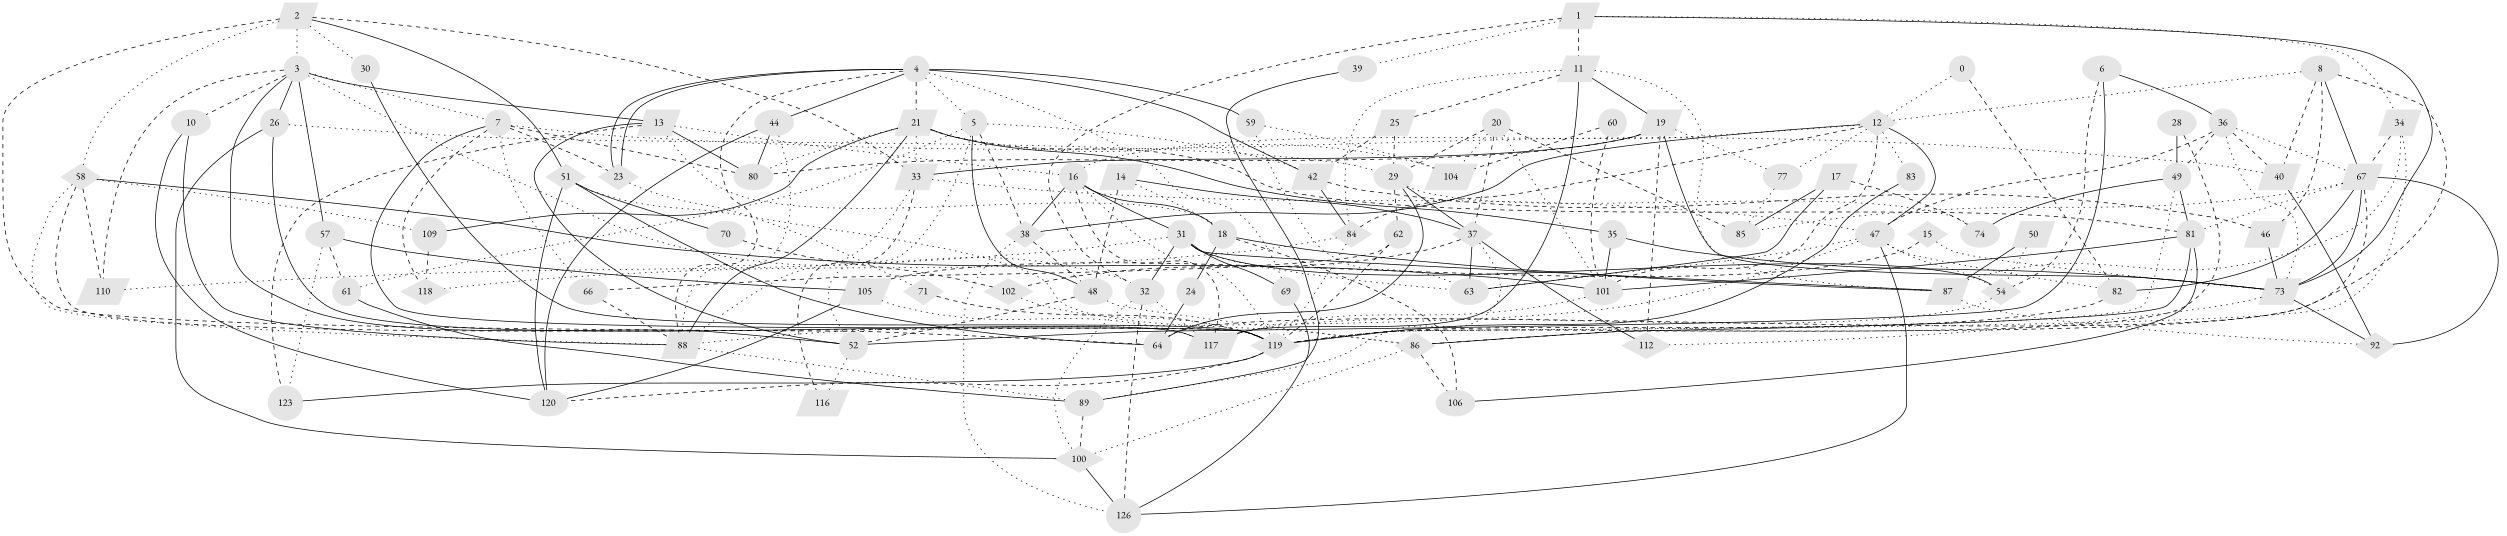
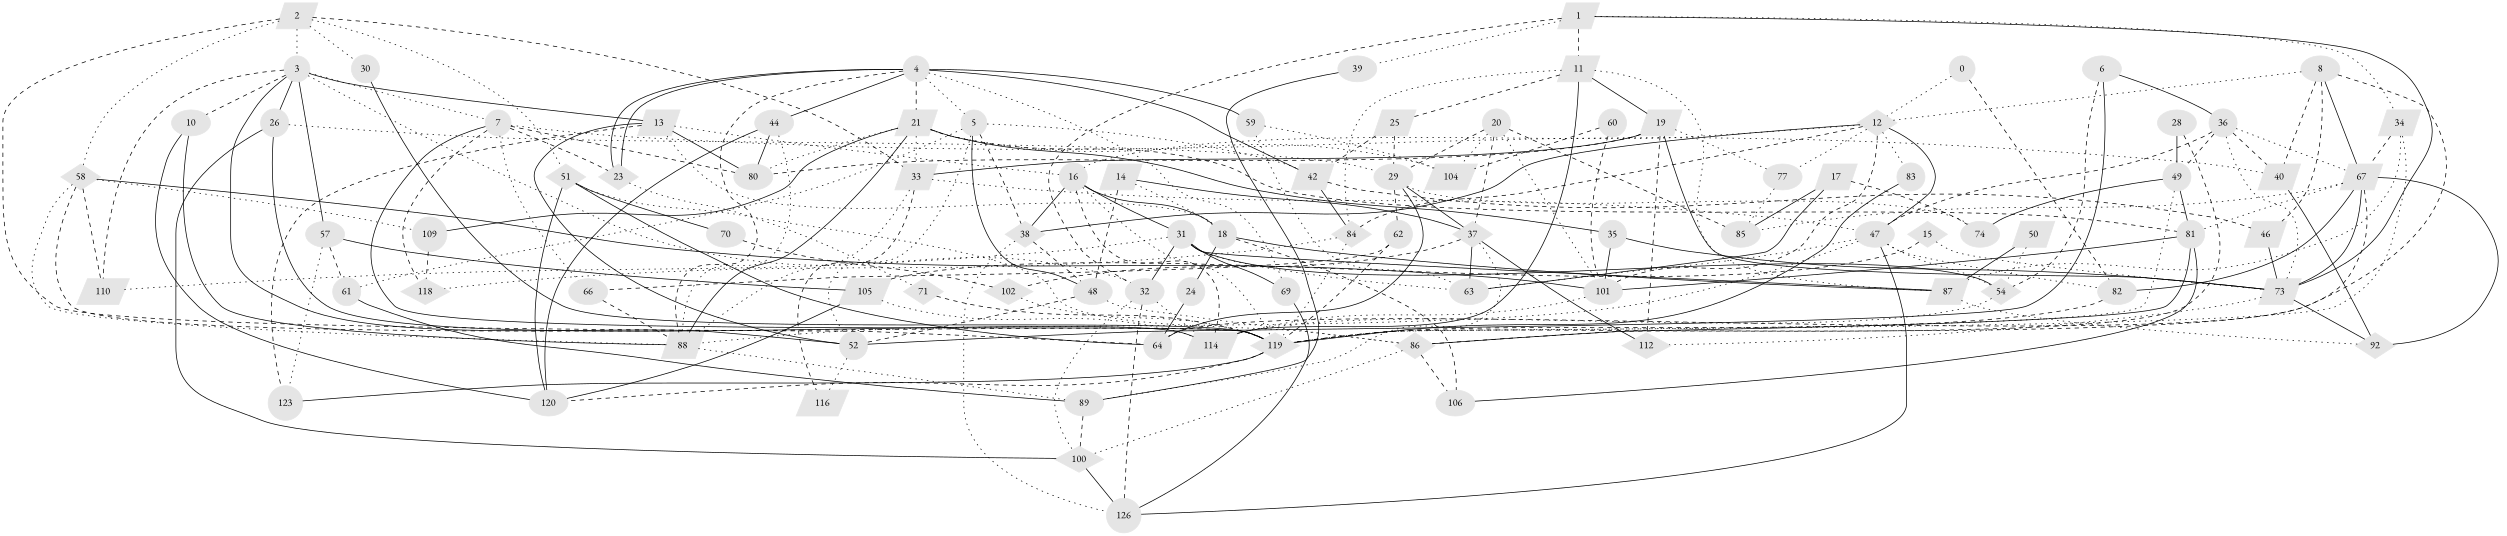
  graph {
    fontname="EB Garamond"
    node [color=gray90 fontname="EB Garamond" shape=circle style=filled]
    edge [fontname="EB Garamond" style=solid]
    1 [shape=parallelogram super="+45"]
    11 [shape=parallelogram super="+27"]
    32 [shape=ellipse super="+65"]
    34 [shape=parallelogram super="+41"]
    39 [shape=ellipse]
    73 [shape=parallelogram super="+76"]
    19 [shape=parallelogram super="+22"]
    25 [shape=parallelogram]
    84 [shape=diamond]
    87 [shape=parallelogram super="+113"]
-   114 [shape=parallelogram super="+124" label=117]
+   114 [shape=parallelogram super="+124"]
    100 [shape=diamond super="+127"]
    126
    119 [shape=diamond super="+125"]
    67 [shape=parallelogram super="+79"]
    89 [shape=ellipse super="+115"]
    48 [shape=ellipse super="+122"]
    52 [super="+93"]
    86 [shape=diamond super="+121"]
    2 [shape=parallelogram super="+56"]
    3 [super="+108"]
    30
    33 [shape=parallelogram super="+68"]
    51 [shape=diamond super="+95"]
    58 [shape=diamond super="+96"]
    64
    7 [super="+75"]
    10 [shape=ellipse]
    13 [shape=parallelogram super="+72"]
    26
    57 [shape=ellipse]
    110 [shape=parallelogram]
    88 [shape=parallelogram super="+129"]
    47 [shape=ellipse super="+90"]
    116 [shape=parallelogram]
    120 [shape=ellipse super="+130"]
    70 [shape=ellipse]
    101 [shape=ellipse]
    109
    23 [shape=diamond]
    40 [shape=parallelogram super="+55"]
    66 [shape=ellipse]
    80 [shape=ellipse super="+117"]
    118 [shape=diamond]
    16
    18 [super="+53"]
    123
    29 [shape=ellipse super="+78"]
    61
    105 [shape=parallelogram]
    4 [super="+91"]
    5 [super="+103"]
    21 [shape=parallelogram super="+128"]
    42 [shape=parallelogram]
    44 [shape=ellipse]
    59
    69
    38 [shape=diamond]
    104 [shape=parallelogram]
    35
    81 [super="+98"]
    71 [shape=diamond]
    46 [shape=parallelogram]
    63 [shape=ellipse super="+99"]
    36 [super="+43"]
    49 [super="+94"]
    6 [shape=ellipse]
    54 [shape=diamond super="+107"]
    92 [shape=diamond]
    12 [shape=diamond super="+111"]
    77 [shape=ellipse]
    83
    8 [shape=ellipse]
    82 [shape=ellipse]
    85 [shape=ellipse]
    n76 [label=0]
    112 [shape=diamond]
    31 [super="+97"]
    24
    106 [shape=ellipse]
    14 [shape=parallelogram]
    37 [shape=diamond]
    102 [shape=diamond]
    15 [shape=diamond]
    17 [shape=parallelogram]
    74 [shape=ellipse]
    62
    20
    28 [shape=ellipse]
    50 [shape=parallelogram]
    60
    1 -- 11 [style=dashed]
    1 -- 32 [style=dashed]
    1 -- 34 [style=dotted]
    1 -- 39 [style=dotted]
    1 -- 73
    11 -- 19
    11 -- 25 [style=dashed]
    11 -- 84 [style=dotted]
    11 -- 87 [style=dotted]
    11 -- 114
    32 -- 114 [style=dotted]
    32 -- 100 [style=dotted]
    32 -- 126 [style=dashed]
    34 -- 87 [style=dotted]
    34 -- 119 [style=dotted]
    34 -- 67 [style=dashed]
    39 -- 89
    73 -- 92
    73 -- 112 [style=dotted]
    19 -- 73
    19 -- 33
    19 -- 80 [style=dashed]
    19 -- 77 [style=dotted]
    19 -- 112 [style=dashed]
    25 -- 29 [style=dashed]
    25 -- 42 [style=dashed]
    84 -- 119 [style=dotted]
    84 -- 118 [style=dotted]
    87 -- 92 [style=dotted]
    100 -- 126
    119 -- 120 [style=dashed]
    119 -- 123
    67 -- 73
    67 -- 119 [style=dashed]
    67 -- 81 [style=dotted]
    67 -- 92
    67 -- 82
    67 -- 85 [style=dotted]
    89 -- 100 [style=dashed]
    48 -- 52 [style=dashed]
    48 -- 86 [style=dotted]
    52 -- 116 [style=dotted]
    86 -- 100 [style=dotted]
    86 -- 106 [style=dashed]
    2 -- 3 [style=dotted weight=2]
    2 -- 30 [style=dotted]
    2 -- 33 [style=dashed]
-   2 -- 51
+   2 -- 51 [style=dotted]
    2 -- 58 [style=dotted]
    2 -- 64 [style=dashed]
    3 -- 32 [style=dotted]
    3 -- 52
    3 -- 7 [style=dotted]
    3 -- 10 [style=dashed weight=2]
    3 -- 13
    3 -- 26
    3 -- 57
    3 -- 110 [style=dashed]
    30 -- 119
    33 -- 88 [style=dotted]
    33 -- 47 [style=dotted]
    33 -- 116 [style=dashed]
    51 -- 86 [style=dotted]
    51 -- 64
    51 -- 120
    51 -- 70
    58 -- 119 [style=dashed]
    58 -- 110 [style=dashed]
    58 -- 88 [style=dotted]
    58 -- 101
    58 -- 109 [style=dotted]
    7 -- 119
    7 -- 23 [style=dashed]
    7 -- 40 [style=dotted]
    7 -- 66 [style=dotted]
    7 -- 80 [style=dashed]
    7 -- 118 [style=dashed]
    10 -- 88
    10 -- 120
    13 -- 52
    13 -- 80
    13 -- 16 [style=dotted]
    13 -- 18 [style=dotted]
    13 -- 123 [style=dashed]
    26 -- 114
    26 -- 100
    26 -- 29 [style=dotted]
    57 -- 123 [style=dotted]
    57 -- 61 [style=dashed]
    57 -- 105
    88 -- 89 [style=dotted]
    47 -- 126
    47 -- 88 [style=dotted]
    47 -- 63 [style=dotted]
    47 -- 54 [style=dotted]
    47 -- 82 [style=dotted]
    70 -- 102 [style=dashed]
    101 -- 114 [style=dotted]
    109 -- 118 [style=dashed]
    23 -- 71 [style=dotted]
    40 -- 92
    66 -- 88 [style=dashed]
    16 -- 114 [style=dashed]
    16 -- 119 [style=dotted]
    16 -- 18
    16 -- 38
    16 -- 31
    18 -- 87
    18 -- 24
    18 -- 106 [style=dashed]
    29 -- 64
    29 -- 37
    29 -- 74 [style=dotted]
    29 -- 62 [style=dashed]
    61 -- 89
    105 -- 114 [style=dotted]
    105 -- 120
    4 -- 88 [style=dashed]
    4 -- 23
    4 -- 23
    4 -- 5 [style=dotted]
    4 -- 21 [style=dashed]
    4 -- 42
    4 -- 44
    4 -- 59
    4 -- 69 [style=dotted]
    5 -- 48
    5 -- 52 [style=dotted]
    5 -- 61 [style=dotted]
    5 -- 42 [style=dotted]
    5 -- 38 [style=dashed]
    21 -- 33 [style=dotted]
    21 -- 88
    21 -- 109
    21 -- 80 [style=dotted]
    21 -- 104 [style=dotted]
    21 -- 35
    21 -- 81 [style=dashed]
    42 -- 84
    42 -- 46 [style=dashed]
    44 -- 88 [style=dotted]
    44 -- 120
    44 -- 80
    59 -- 104 [style=dotted]
    59 -- 63 [style=dotted]
    69 -- 126
    38 -- 126 [style=dotted]
    38 -- 48 [style=dashed]
    35 -- 73
    35 -- 101
    81 -- 86
    81 -- 101
    81 -- 106
    71 -- 119 [style=dashed]
    46 -- 73
    36 -- 73 [style=dotted]
    36 -- 67 [style=dotted]
    36 -- 47 [style=dashed]
    36 -- 40 [style=dashed]
    36 -- 49 [style=dashed weight=2]
    49 -- 119 [style=dotted]
    49 -- 81
    49 -- 74
    6 -- 52
    6 -- 36
    6 -- 54 [style=dashed]
    54 -- 114 [style=dotted]
    12 -- 84 [style=dashed]
    12 -- 47
    12 -- 101 [style=dashed]
    12 -- 16 [style=dotted]
    12 -- 38
    12 -- 77 [style=dotted]
    12 -- 83 [style=dotted]
    77 -- 85 [style=dotted]
    83 -- 119
    8 -- 67
    8 -- 64 [style=dashed]
    8 -- 40 [style=dashed]
    8 -- 46 [style=dashed]
    8 -- 12 [style=dotted]
    82 -- 119 [style=dashed]
    n76 -- 12 [style=dotted]
    n76 -- 82 [style=dashed]
    31 -- 32
    31 -- 87
    31 -- 110 [style=dotted]
    31 -- 69
    31 -- 63 [style=dotted]
    31 -- 54
    24 -- 64
    14 -- 48 [style=dashed]
    14 -- 18 [style=dotted]
    14 -- 37
    37 -- 89 [style=dotted]
    37 -- 63
    37 -- 112
    37 -- 102 [style=dashed]
    102 -- 119 [style=dotted]
    15 -- 73 [style=dotted]
    15 -- 105 [style=dashed]
    17 -- 63
    17 -- 85
    17 -- 74 [style=dashed]
    62 -- 119 [style=dashed]
    62 -- 66 [style=dashed]
    20 -- 101 [style=dotted]
    20 -- 29 [style=dashed]
    20 -- 104 [style=dotted]
    20 -- 85 [style=dashed]
    20 -- 37 [style=dashed]
    28 -- 86 [style=dashed]
    28 -- 49
    50 -- 87
    50 -- 54 [style=dotted]
    60 -- 101 [style=dashed]
    60 -- 104 [style=dashed]
  }
